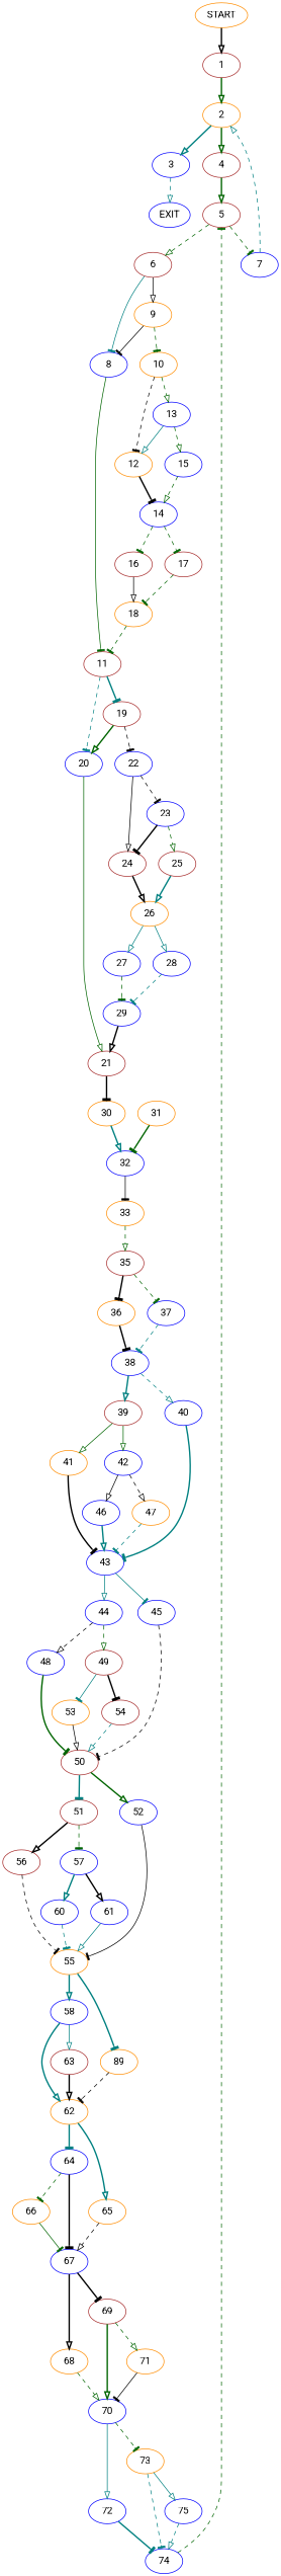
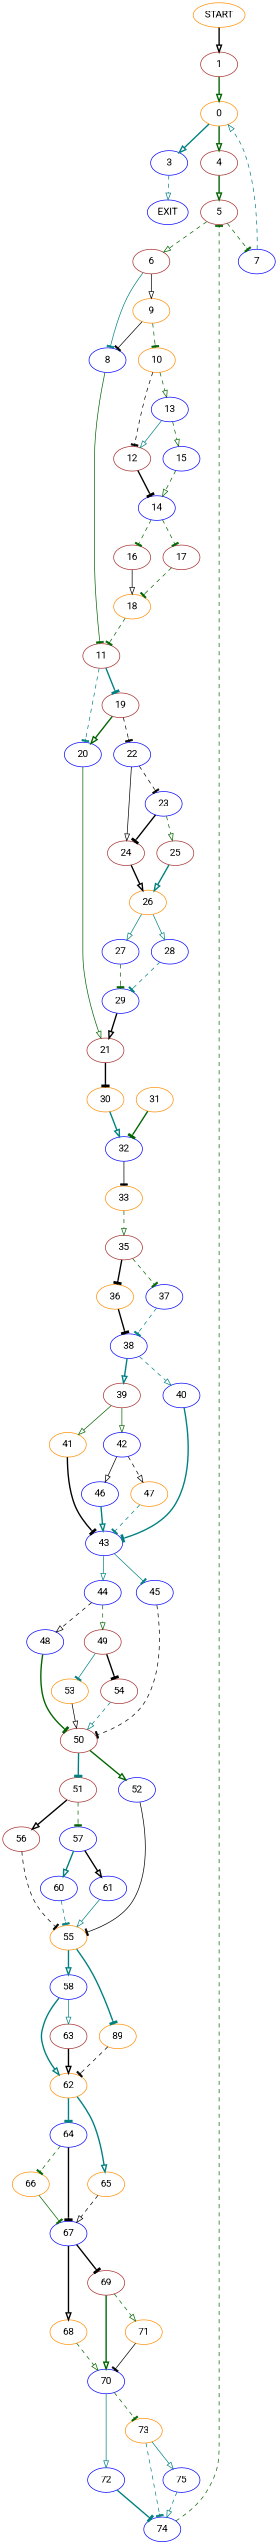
  digraph {
    fontname=Roboto
    node [color=blue fontname=Roboto]
    edge [arrowhead=onormal color=teal fontname=Roboto style=dashed]
    n1 [color=darkorange label=START]
    1 [color=brown]
-   2 [color=darkorange]
+   2 [color=darkorange label=0]
    n4 [label=EXIT]
    3
    4 [color=brown]
    5 [color=brown]
    6 [color=brown]
    7
    8
    9 [color=darkorange]
    11 [color=brown]
    10 [color=darkorange]
    19 [color=brown]
    20
-   12 [color=darkorange]
+   12 [color=brown]
    13
    14
    15
    22
    21 [color=brown]
    16 [color=brown]
    17 [color=brown]
    18 [color=darkorange]
    23
    24 [color=brown]
    30 [color=darkorange]
    32
    31 [color=darkorange]
    25 [color=brown]
    26 [color=darkorange]
    27
    28
    29
    33 [color=darkorange]
    35 [color=brown]
    36 [color=darkorange]
    37
    38
    39 [color=brown]
    40
    41 [color=darkorange]
    42
    43
    46
    47 [color=darkorange]
    44
    45
    48
    49 [color=brown]
    50 [color=brown]
    53 [color=darkorange]
    54 [color=brown]
    51 [color=brown]
    52
    56 [color=brown]
    57
    55 [color=darkorange]
    60
    61
    58
    n62 [color=darkorange label=89]
    62 [color=darkorange]
    63 [color=brown]
    64
    65 [color=darkorange]
    66 [color=darkorange]
    67
    68 [color=darkorange]
    69 [color=brown]
    70
    71 [color=darkorange]
    72
    73 [color=darkorange]
    74
    75
    n1 -> 1 [color=black style=bold]
    1 -> 2 [color=darkgreen style=bold]
    2 -> 3 [style=bold]
    2 -> 4 [color=darkgreen style=bold]
    3 -> n4
    4 -> 5 [color=darkgreen style=bold]
    5 -> 6 [color=darkgreen]
    5 -> 7 [arrowhead=tee color=darkgreen]
    6 -> 8 [arrowhead=tee style=solid]
    6 -> 9 [color=black style=solid]
    7 -> 2
    8 -> 11 [arrowhead=tee color=darkgreen style=solid]
    9 -> 8 [arrowhead=tee color=black style=solid]
    9 -> 10 [arrowhead=tee color=darkgreen]
    11 -> 19 [arrowhead=tee style=bold]
    11 -> 20 [arrowhead=tee]
    10 -> 12 [arrowhead=tee color=black]
    10 -> 13 [color=darkgreen]
    19 -> 20 [color=darkgreen style=bold]
    19 -> 22 [arrowhead=tee color=black]
    20 -> 21 [color=darkgreen style=solid]
    12 -> 14 [arrowhead=tee color=black style=bold]
    13 -> 12 [style=solid]
    13 -> 15 [color=darkgreen]
    14 -> 16 [arrowhead=tee color=darkgreen]
    14 -> 17 [arrowhead=tee color=darkgreen]
    15 -> 14 [color=darkgreen]
    22 -> 23 [arrowhead=tee color=black]
    22 -> 24 [color=black style=solid]
    21 -> 30 [arrowhead=tee color=black style=bold]
    16 -> 18 [color=black style=solid]
    17 -> 18 [arrowhead=tee color=darkgreen]
    18 -> 11 [arrowhead=tee color=darkgreen]
    23 -> 24 [arrowhead=tee color=black style=bold]
    23 -> 25 [color=darkgreen]
    24 -> 26 [color=black style=bold]
    30 -> 32 [style=bold]
    32 -> 33 [arrowhead=tee color=black style=solid]
    31 -> 32 [arrowhead=tee color=darkgreen style=bold]
    25 -> 26 [style=bold]
    26 -> 27 [style=solid]
    26 -> 28 [style=solid]
    27 -> 29 [arrowhead=tee color=darkgreen]
    28 -> 29 [arrowhead=tee]
    29 -> 21 [color=black style=bold]
    33 -> 35 [color=darkgreen]
    35 -> 36 [arrowhead=tee color=black style=bold]
    35 -> 37 [arrowhead=tee color=darkgreen]
    36 -> 38 [arrowhead=tee color=black style=bold]
    37 -> 38 [arrowhead=tee]
    38 -> 39 [style=bold]
    38 -> 40
    39 -> 41 [color=darkgreen style=solid]
    39 -> 42 [color=darkgreen style=solid]
    40 -> 43 [arrowhead=tee style=bold]
    41 -> 43 [arrowhead=tee color=black style=bold]
    42 -> 46 [color=black style=solid]
    42 -> 47 [color=black]
    43 -> 44 [style=solid]
    43 -> 45 [arrowhead=tee style=solid]
    46 -> 43 [style=bold]
    47 -> 43 [arrowhead=tee]
    44 -> 48 [color=black]
    44 -> 49 [color=darkgreen]
    45 -> 50 [arrowhead=tee color=black]
    48 -> 50 [arrowhead=tee color=darkgreen style=bold]
    49 -> 53 [arrowhead=tee style=solid]
    49 -> 54 [arrowhead=tee color=black style=bold]
    50 -> 51 [arrowhead=tee style=bold]
    50 -> 52 [color=darkgreen style=bold]
    53 -> 50 [color=black style=solid]
    54 -> 50
    51 -> 56 [color=black style=bold]
    51 -> 57 [arrowhead=tee color=darkgreen]
    52 -> 55 [arrowhead=tee color=black style=solid]
    56 -> 55 [arrowhead=tee color=black]
    57 -> 60 [style=bold]
    57 -> 61 [color=black style=bold]
    55 -> 58 [style=bold]
    55 -> n62 [arrowhead=tee style=bold]
    60 -> 55 [arrowhead=tee]
    61 -> 55 [style=solid]
    58 -> 62 [style=bold]
    58 -> 63 [style=solid]
    n62 -> 62 [arrowhead=tee color=black]
    62 -> 64 [arrowhead=tee style=bold]
    62 -> 65 [style=bold]
    63 -> 62 [color=black style=bold]
    64 -> 66 [arrowhead=tee color=darkgreen]
    64 -> 67 [arrowhead=tee color=black style=bold]
    65 -> 67 [color=black]
    66 -> 67 [arrowhead=tee color=darkgreen style=solid]
    67 -> 68 [color=black style=bold]
    67 -> 69 [arrowhead=tee color=black style=bold]
    68 -> 70 [color=darkgreen]
    69 -> 70 [color=darkgreen style=bold]
    69 -> 71 [color=darkgreen]
    70 -> 72 [style=solid]
    70 -> 73 [arrowhead=tee color=darkgreen]
    71 -> 70 [arrowhead=tee color=black style=solid]
    72 -> 74 [arrowhead=tee style=bold]
    73 -> 74 [arrowhead=tee]
    73 -> 75 [style=solid]
    74 -> 5 [arrowhead=tee color=darkgreen]
    75 -> 74
  }
